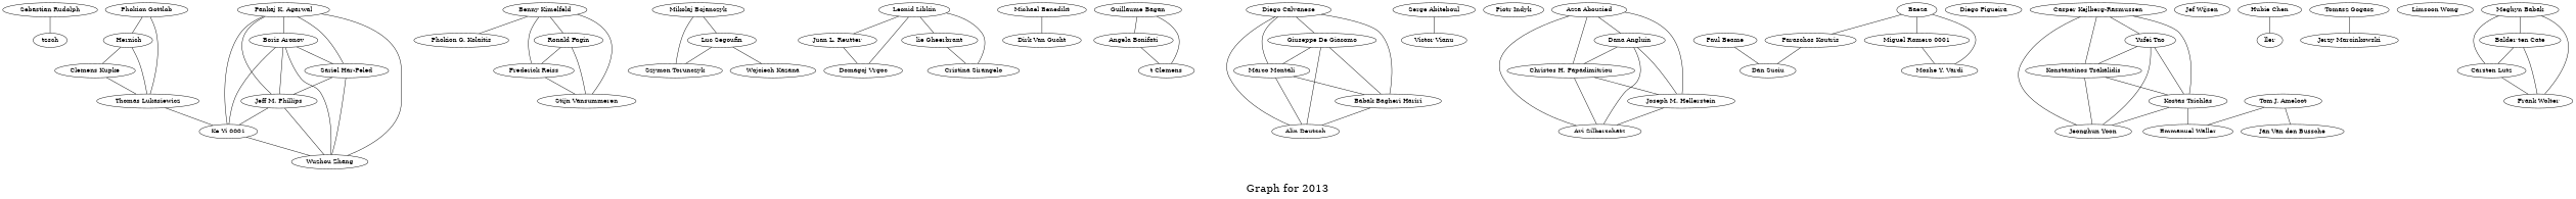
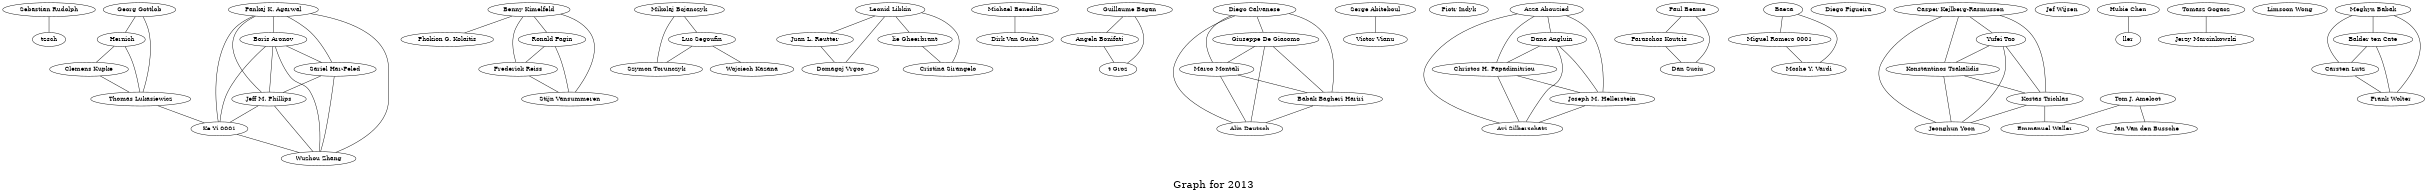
  graph {
    fontsize=24
    label="\nGraph for 2013\n"
    splines=true
    node [shape=ellipse]
    n1 [height=0.3 label="Sebastian Rudolph" width=0.3]
    n2 [height=0.3 label=tzsch width=0.3]
-   n3 [height=0.3 label="Phokion Gottlob" width=0.3]
+   n3 [height=0.3 label="Georg Gottlob" width=0.3]
    n4 [height=0.3 label=" Hernich" width=0.3]
    n5 [height=0.3 label="Thomas Lukasiewicz" width=0.3]
    n6 [height=0.3 label="Clemens Kupke" width=0.3]
    n7 [height=0.3 label="Ke Yi 0001" width=0.3]
    n8 [height=0.3 label="Pankaj K. Agarwal" width=0.3]
    n9 [height=0.3 label="Boris Aronov" width=0.3]
    n10 [height=0.3 label="Sariel Har-Peled" width=0.3]
    n11 [height=0.3 label="Jeff M. Phillips" width=0.3]
    n12 [height=0.3 label="Wuzhou Zhang" width=0.3]
    n13 [height=0.3 label="Benny Kimelfeld" width=0.3]
    n14 [height=0.3 label="Phokion G. Kolaitis" width=0.3]
    n15 [height=0.3 label="Ronald Fagin" width=0.3]
    n16 [height=0.3 label="Frederick Reiss" width=0.3]
    n17 [height=0.3 label="Stijn Vansummeren" width=0.3]
    n18 [height=0.3 label="Mikolaj Bojanczyk" width=0.3]
    n19 [height=0.3 label="Luc Segoufin" width=0.3]
    n20 [height=0.3 label="Szymon Torunczyk" width=0.3]
    n21 [height=0.3 label="Wojciech Kazana" width=0.3]
    n22 [height=0.3 label="Leonid Libkin" width=0.3]
    n23 [height=0.3 label="Juan L. Reutter" width=0.3]
    n24 [height=0.3 label="Domagoj Vrgoc" width=0.3]
    n25 [height=0.3 label="lie Gheerbrant" width=0.3]
    n26 [height=0.3 label="Cristina Sirangelo" width=0.3]
    n27 [height=0.3 label="Michael Benedikt" width=0.3]
    n28 [height=0.3 label="Dirk Van Gucht" width=0.3]
    n29 [height=0.3 label="Guillaume Bagan" width=0.3]
    n30 [height=0.3 label="Angela Bonifati" width=0.3]
-   n31 [height=0.3 label="t Clemens" width=0.3]
+   n31 [height=0.3 label="t Groz" width=0.3]
    n32 [height=0.3 label="Diego Calvanese" width=0.3]
    n33 [height=0.3 label="Giuseppe De Giacomo" width=0.3]
    n34 [height=0.3 label="Marco Montali" width=0.3]
    n35 [height=0.3 label="Babak Bagheri Hariri" width=0.3]
    n36 [height=0.3 label="Alin Deutsch" width=0.3]
    n37 [height=0.3 label="Serge Abiteboul" width=0.3]
    n38 [height=0.3 label="Victor Vianu" width=0.3]
    n39 [height=0.3 label="Piotr Indyk" width=0.3]
    n40 [height=0.3 label="Azza Abouzied" width=0.3]
    n41 [height=0.3 label="Dana Angluin" width=0.3]
    n42 [height=0.3 label="Christos H. Papadimitriou" width=0.3]
    n43 [height=0.3 label="Joseph M. Hellerstein" width=0.3]
    n44 [height=0.3 label="Avi Silberschatz" width=0.3]
    n45 [height=0.3 label="Paul Beame" width=0.3]
    n46 [height=0.3 label="Paraschos Koutris" width=0.3]
    n47 [height=0.3 label="Dan Suciu" width=0.3]
    n48 [height=0.3 label=" Baeza" width=0.3]
    n49 [height=0.3 label="Miguel Romero 0001" width=0.3]
    n50 [height=0.3 label="Moshe Y. Vardi" width=0.3]
    n51 [height=0.3 label="Diego Figueira" width=0.3]
    n52 [height=0.3 label="Casper Kejlberg-Rasmussen" width=0.3]
    n53 [height=0.3 label="Yufei Tao" width=0.3]
    n54 [height=0.3 label="Konstantinos Tsakalidis" width=0.3]
    n55 [height=0.3 label="Kostas Tsichlas" width=0.3]
    n56 [height=0.3 label="Jeonghun Yoon" width=0.3]
    n57 [height=0.3 label="Emmanuel Waller" width=0.3]
    n58 [height=0.3 label="Tom J. Ameloot" width=0.3]
    n59 [height=0.3 label="Jan Van den Bussche" width=0.3]
    n60 [height=0.3 label="Jef Wijsen" width=0.3]
    n61 [height=0.3 label="Hubie Chen" width=0.3]
    n62 [height=0.3 label=ller width=0.3]
    n63 [height=0.3 label="Tomasz Gogacz" width=0.3]
    n64 [height=0.3 label="Jerzy Marcinkowski" width=0.3]
    n65 [height=0.3 label="Limsoon Wong" width=0.3]
    n66 [height=0.3 label="Meghyn Babak" width=0.3]
    n67 [height=0.3 label="Balder ten Cate" width=0.3]
    n68 [height=0.3 label="Carsten Lutz" width=0.3]
    n69 [height=0.3 label="Frank Wolter" width=0.3]
    n1 -- n2
    n3 -- n4
    n3 -- n5
    n4 -- n5
    n4 -- n6
    n5 -- n7
    n6 -- n5
    n7 -- n12
    n8 -- n7
    n8 -- n9
    n8 -- n10
    n8 -- n11
    n8 -- n12
    n9 -- n7
    n9 -- n10
    n9 -- n11
    n9 -- n12
    n10 -- n11
    n10 -- n12
    n11 -- n7
    n11 -- n12
    n13 -- n14
    n13 -- n15
    n13 -- n16
    n13 -- n17
    n15 -- n16
    n15 -- n17
    n16 -- n17
    n18 -- n19
    n18 -- n20
    n19 -- n20
    n19 -- n21
    n22 -- n23
    n22 -- n24
    n22 -- n25
    n22 -- n26
    n23 -- n24
    n25 -- n26
    n27 -- n28
    n29 -- n30
    n29 -- n31
    n30 -- n31
    n32 -- n33
    n32 -- n34
    n32 -- n35
    n32 -- n36
    n33 -- n34
    n33 -- n35
    n33 -- n36
    n34 -- n35
    n34 -- n36
    n35 -- n36
    n37 -- n38
    n40 -- n41
    n40 -- n42
    n40 -- n43
    n40 -- n44
    n41 -- n42
    n41 -- n43
    n41 -- n44
    n42 -- n43
    n42 -- n44
    n43 -- n44
-   n48 -- n46
+   n45 -- n46
    n45 -- n47
    n46 -- n47
    n48 -- n49
    n48 -- n50
    n49 -- n50
    n52 -- n53
    n52 -- n54
    n52 -- n55
    n52 -- n56
    n53 -- n54
    n53 -- n55
    n53 -- n56
    n54 -- n55
    n54 -- n56
    n55 -- n56
    n55 -- n57
    n58 -- n57
    n58 -- n59
    n61 -- n62
    n63 -- n64
    n66 -- n67
    n66 -- n68
    n66 -- n69
    n67 -- n68
    n67 -- n69
    n68 -- n69
  }
